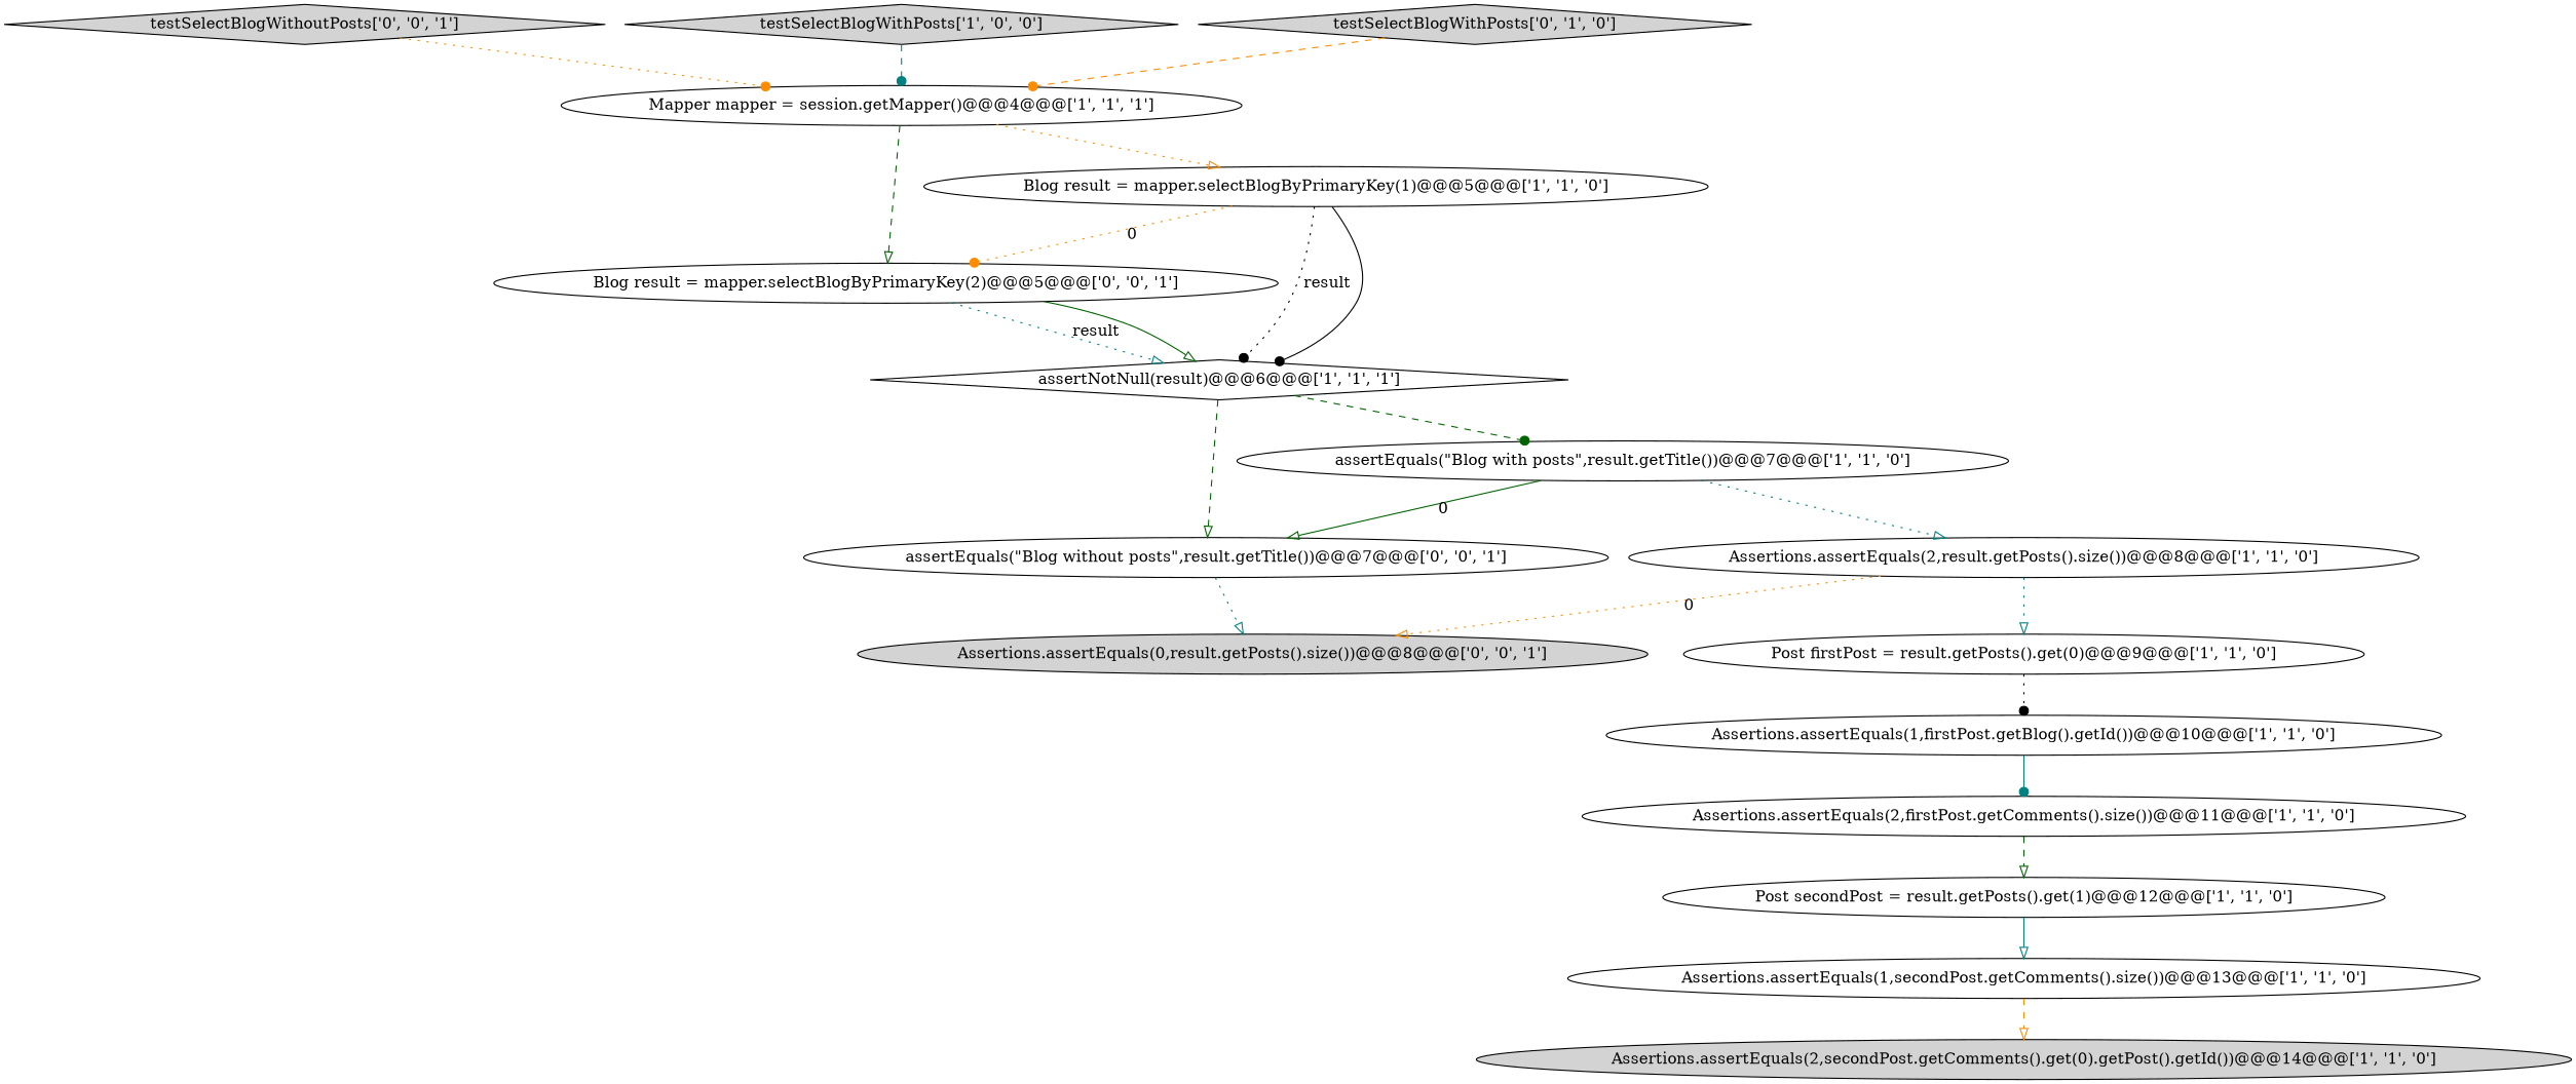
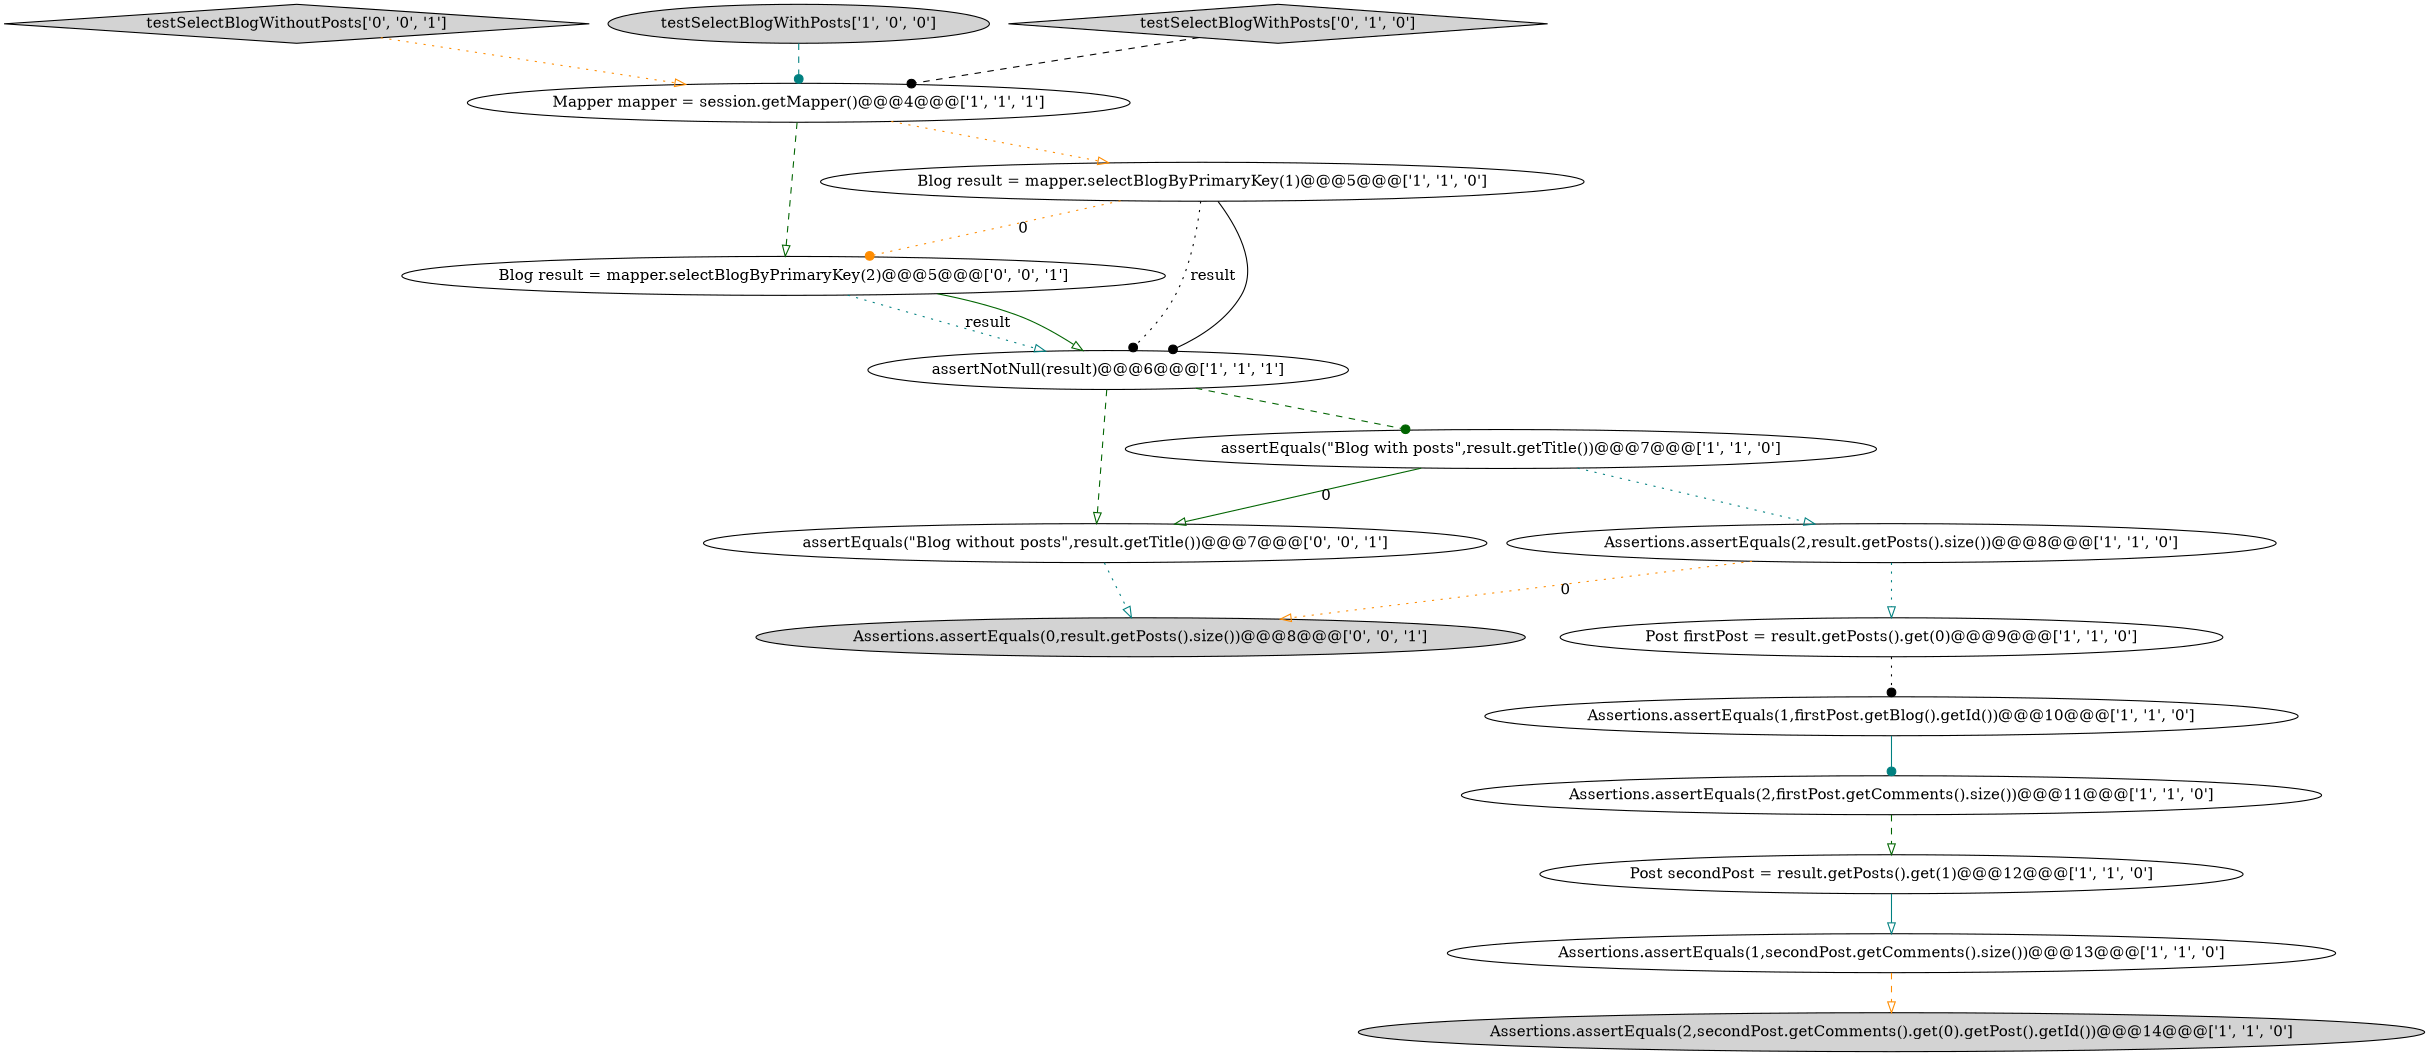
  digraph {
    node [fillcolor=white shape=ellipse style=filled]
    edge [arrowhead=onormal color=teal style=dotted]
-   n1 [label="assertNotNull(result)@@@6@@@['1', '1', '1']" shape=diamond]
+   n1 [label="assertNotNull(result)@@@6@@@['1', '1', '1']"]
    n2 [label="assertEquals(\"Blog with posts\",result.getTitle())@@@7@@@['1', '1', '0']"]
    n3 [label="assertEquals(\"Blog without posts\",result.getTitle())@@@7@@@['0', '0', '1']"]
    n4 [label="Assertions.assertEquals(2,result.getPosts().size())@@@8@@@['1', '1', '0']"]
    n5 [fillcolor=lightgray label="Assertions.assertEquals(0,result.getPosts().size())@@@8@@@['0', '0', '1']"]
    n6 [fillcolor=lightgray label="testSelectBlogWithoutPosts['0', '0', '1']" shape=diamond]
    n7 [label="Mapper mapper = session.getMapper()@@@4@@@['1', '1', '1']"]
    n8 [label="Blog result = mapper.selectBlogByPrimaryKey(2)@@@5@@@['0', '0', '1']"]
    n9 [label="Blog result = mapper.selectBlogByPrimaryKey(1)@@@5@@@['1', '1', '0']"]
    n10 [label="Post secondPost = result.getPosts().get(1)@@@12@@@['1', '1', '0']"]
    n11 [label="Assertions.assertEquals(1,secondPost.getComments().size())@@@13@@@['1', '1', '0']"]
    n12 [fillcolor=lightgray label="Assertions.assertEquals(2,secondPost.getComments().get(0).getPost().getId())@@@14@@@['1', '1', '0']"]
    n13 [label="Post firstPost = result.getPosts().get(0)@@@9@@@['1', '1', '0']"]
    n14 [label="Assertions.assertEquals(1,firstPost.getBlog().getId())@@@10@@@['1', '1', '0']"]
-   n15 [fillcolor=lightgray label="testSelectBlogWithPosts['1', '0', '0']" shape=diamond]
+   n15 [fillcolor=lightgray label="testSelectBlogWithPosts['1', '0', '0']"]
    n16 [label="Assertions.assertEquals(2,firstPost.getComments().size())@@@11@@@['1', '1', '0']"]
    n17 [fillcolor=lightgray label="testSelectBlogWithPosts['0', '1', '0']" shape=diamond]
    n1 -> n2 [arrowhead=dot color=darkgreen style=dashed]
    n1 -> n3 [color=darkgreen style=dashed]
    n2 -> n3 [color=darkgreen label=0 style=solid]
    n2 -> n4
    n3 -> n5
    n4 -> n5 [color=darkorange label=0]
    n4 -> n13
-   n6 -> n7 [arrowhead=dot color=darkorange]
+   n6 -> n7 [color=darkorange]
    n7 -> n8 [color=darkgreen style=dashed]
    n7 -> n9 [color=darkorange]
    n8 -> n1 [label=result]
    n8 -> n1 [color=darkgreen style=solid]
    n9 -> n1 [arrowhead=dot color=black label=result]
    n9 -> n1 [arrowhead=dot color=black style=solid]
    n9 -> n8 [arrowhead=dot color=darkorange label=0]
    n10 -> n11 [style=solid]
    n11 -> n12 [color=darkorange style=dashed]
    n13 -> n14 [arrowhead=dot color=black]
    n14 -> n16 [arrowhead=dot style=solid]
    n15 -> n7 [arrowhead=dot style=dashed]
    n16 -> n10 [color=darkgreen style=dashed]
-   n17 -> n7 [arrowhead=dot color=darkorange style=dashed]
+   n17 -> n7 [arrowhead=dot color=black style=dashed]
  }
